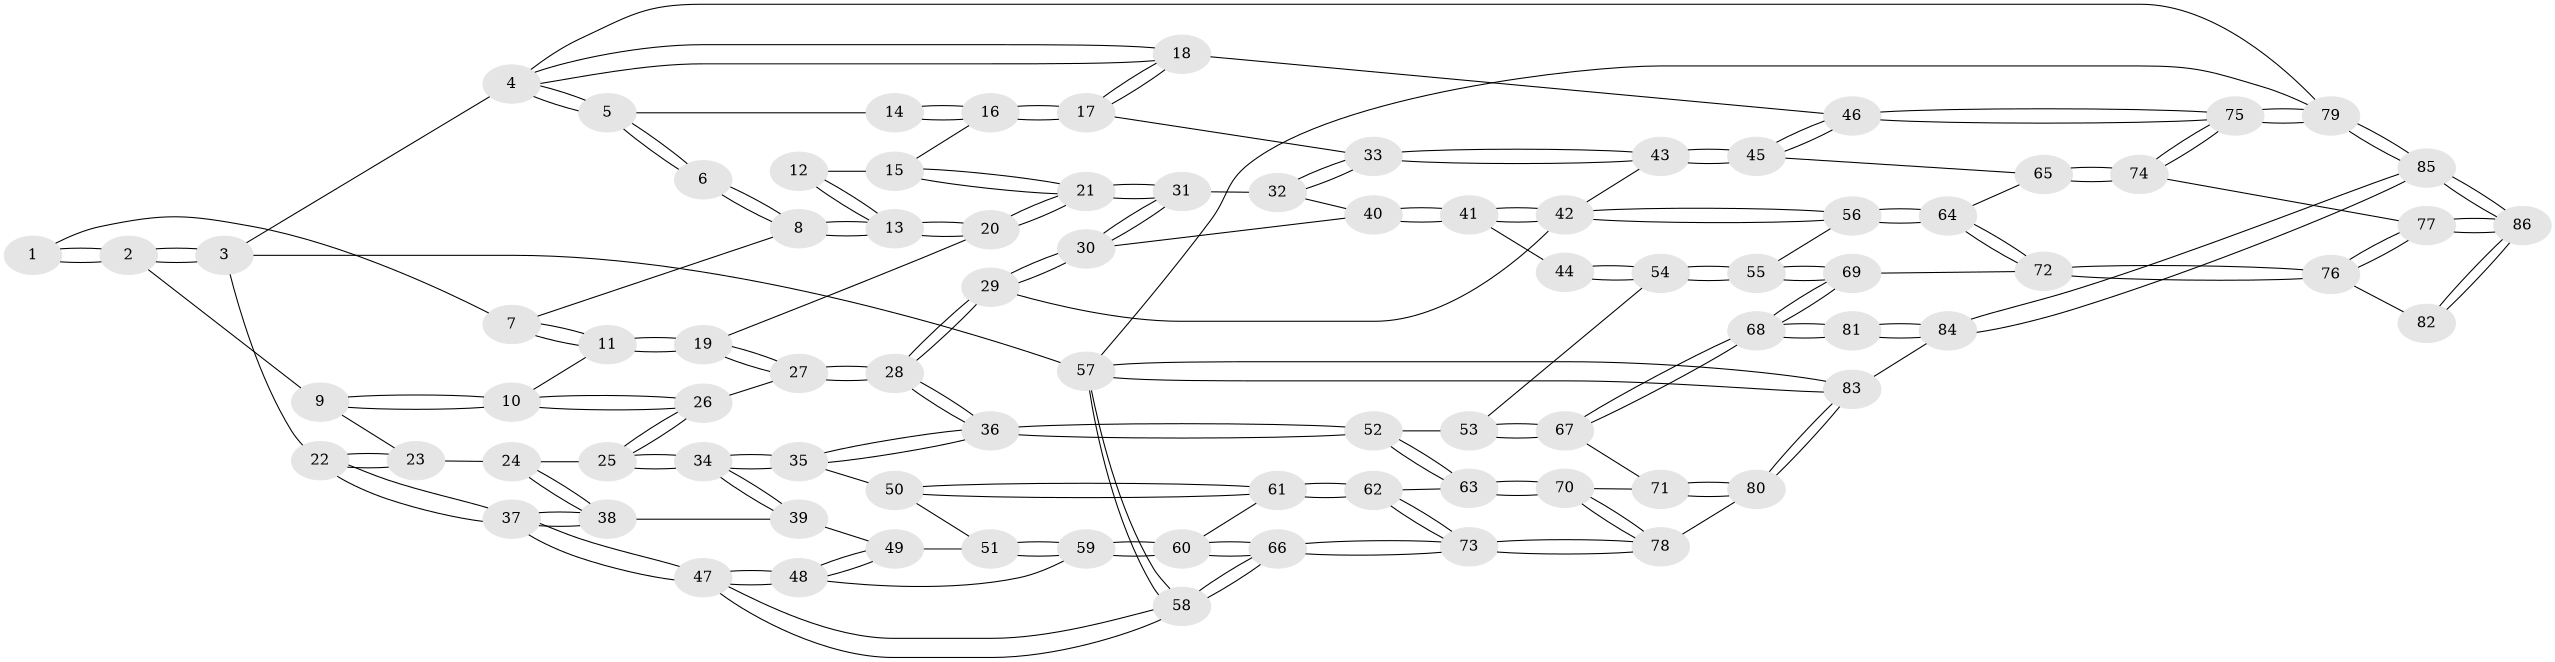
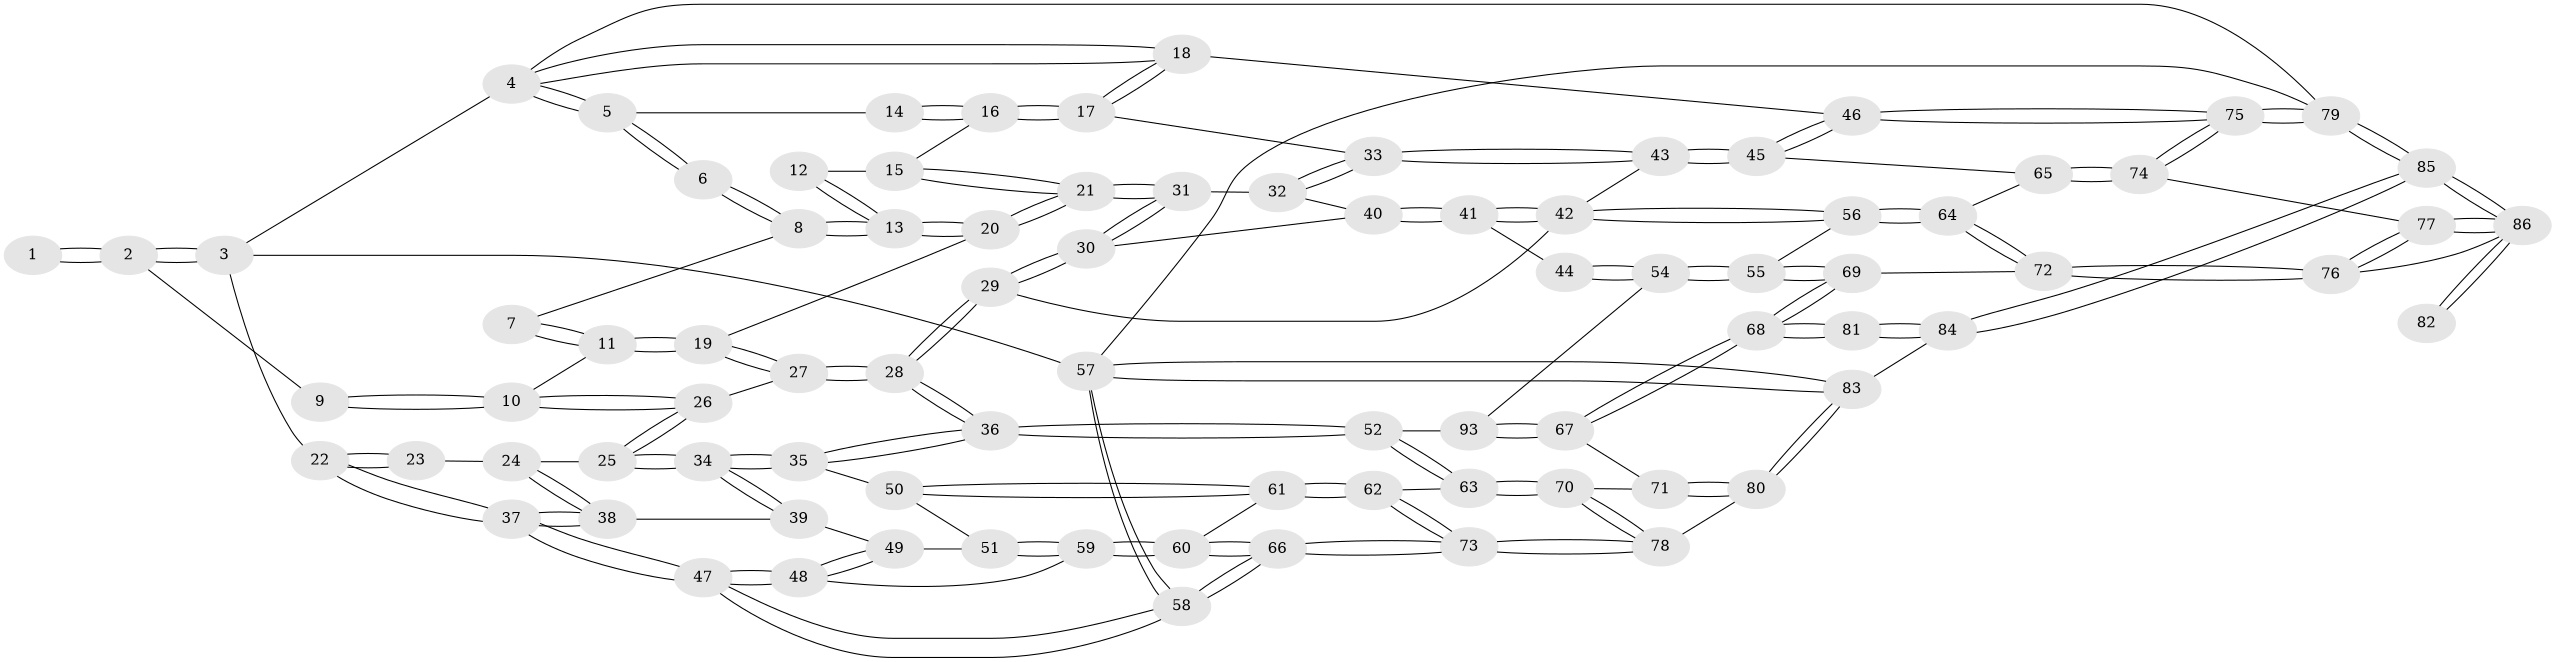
  graph {
    rankdir=LR
    node [color=gray90 style=filled]
    1
    2
    7
    3
    9
    8
    11
    4
    22
    57
    10
    23
    5
    18
    79
    37
    58
    83
    6
    14
    46
    85
    16
    13
    19
    20
    26
    24
    27
    12
    15
    21
    17
    31
    33
    43
    75
    28
    32
    38
    47
    25
    34
    39
    35
    29
    36
    30
    42
    52
    40
    44
    54
    41
    45
    50
    49
    51
    61
-   53
+   53 [label=93]
    63
    48
    56
    64
    65
    55
    74
    59
    66
    60
    62
    67
    70
    68
    71
    69
    72
    84
    73
    78
    76
    77
    81
    80
    82
    86
    1 -- 2
    1 -- 2
-   1 -- 7
    2 -- 3
    2 -- 3
    2 -- 9
    7 -- 8
    7 -- 11
    7 -- 11
    3 -- 4
    3 -- 22
    3 -- 57
    9 -- 10
    9 -- 10
-   9 -- 23
    8 -- 13
    8 -- 13
    11 -- 19
    11 -- 19
    4 -- 5
    4 -- 5
    4 -- 18
    4 -- 18
    4 -- 79
    22 -- 23
    22 -- 23
    22 -- 37
    22 -- 37
    57 -- 79
    57 -- 58
    57 -- 58
    57 -- 83
    57 -- 83
    10 -- 11
    10 -- 26
    10 -- 26
    23 -- 24
    5 -- 6
    5 -- 6
    5 -- 14
    18 -- 46
    79 -- 85
    79 -- 85
    37 -- 38
    37 -- 38
    37 -- 47
    37 -- 47
    58 -- 66
    58 -- 66
    83 -- 84
    6 -- 8
    6 -- 8
    14 -- 16
    14 -- 16
    46 -- 75
    46 -- 75
    85 -- 86
    85 -- 86
    16 -- 17
    16 -- 17
    13 -- 20
    13 -- 20
    19 -- 20
    19 -- 27
    19 -- 27
    20 -- 21
    20 -- 21
    26 -- 27
    24 -- 38
    24 -- 38
    24 -- 25
    27 -- 28
    27 -- 28
    12 -- 13
    12 -- 13
    12 -- 15
    15 -- 16
    15 -- 21
    15 -- 21
    21 -- 31
    21 -- 31
    17 -- 18
    17 -- 18
    17 -- 33
    31 -- 32
    33 -- 43
    33 -- 43
    43 -- 45
    43 -- 45
    75 -- 79
    75 -- 79
    28 -- 29
    28 -- 29
    28 -- 36
    28 -- 36
    32 -- 33
    32 -- 33
    32 -- 40
    38 -- 39
    47 -- 58
    47 -- 58
    47 -- 48
    47 -- 48
    25 -- 26
    25 -- 26
    25 -- 34
    25 -- 34
    34 -- 39
    34 -- 39
    34 -- 35
    34 -- 35
    39 -- 49
    35 -- 36
    35 -- 36
    35 -- 50
    29 -- 30
    29 -- 30
    29 -- 42
    36 -- 52
    36 -- 52
    30 -- 31
    30 -- 31
    30 -- 40
    42 -- 43
    42 -- 56
    42 -- 56
    52 -- 53
    52 -- 63
    52 -- 63
    40 -- 41
    40 -- 41
    44 -- 54
    44 -- 54
    54 -- 55
    54 -- 55
    41 -- 42
    41 -- 42
    41 -- 44
    45 -- 46
    45 -- 46
    45 -- 65
    50 -- 51
    50 -- 61
    50 -- 61
    49 -- 51
    51 -- 59
    51 -- 59
    61 -- 62
    61 -- 62
    53 -- 54
    53 -- 67
    53 -- 67
    63 -- 70
    63 -- 70
    48 -- 49
    48 -- 49
    48 -- 59
    56 -- 64
    56 -- 64
    64 -- 65
    64 -- 72
    64 -- 72
    65 -- 74
    65 -- 74
    55 -- 56
    55 -- 69
    55 -- 69
    74 -- 75
    74 -- 75
    74 -- 77
    59 -- 60
    59 -- 60
    66 -- 73
    66 -- 73
    60 -- 61
    60 -- 66
    60 -- 66
    62 -- 63
    62 -- 73
    62 -- 73
    67 -- 68
    67 -- 68
    67 -- 71
    70 -- 71
    70 -- 78
    70 -- 78
    68 -- 69
    68 -- 69
    68 -- 81
    68 -- 81
    71 -- 80
    71 -- 80
    69 -- 72
    72 -- 76
    72 -- 76
    84 -- 85
    84 -- 85
    73 -- 78
    73 -- 78
    78 -- 80
    76 -- 77
    76 -- 77
-   76 -- 82
+   76 -- 86
    77 -- 86
    77 -- 86
    81 -- 84
    81 -- 84
    80 -- 83
    80 -- 83
    82 -- 86
    82 -- 86
  }
